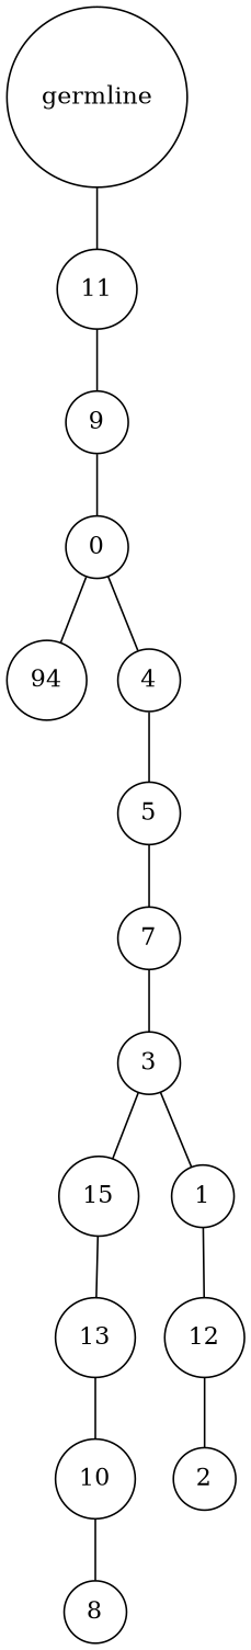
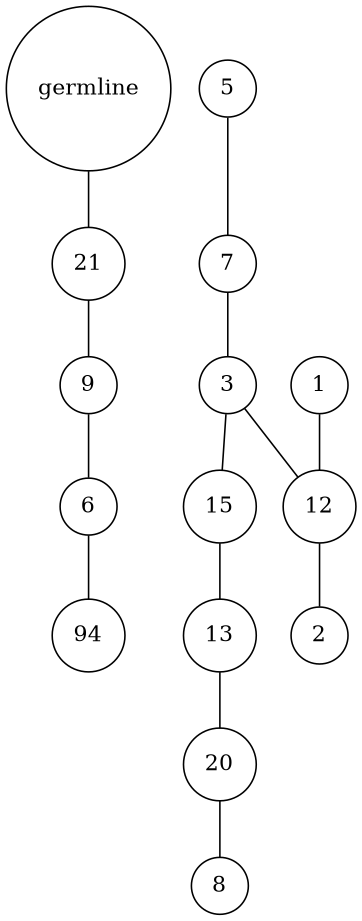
  graph {
    rankdir=UD
    splines=line
    node [shape=circle]
    n1 [label=germline]
-   n2 [label=11]
+   n2 [label=21]
    n3 [label=9]
-   n4 [label=0]
+   n4 [label=6]
    n5 [label=94]
-   n6 [label=4]
    n7 [label=5]
    n8 [label=7]
    n9 [label=3]
    n10 [label=15]
    n11 [label=1]
    n12 [label=13]
    n13 [label=12]
-   n14 [label=10]
+   n14 [label=20]
    n15 [label=8]
    n16 [label=2]
    n1 -- n2
    n2 -- n3
    n3 -- n4
    n4 -- n5
-   n4 -- n6
-   n6 -- n7
    n7 -- n8
    n8 -- n9
    n9 -- n10
-   n9 -- n11
+   n9 -- n13
    n10 -- n12
    n11 -- n13
    n12 -- n14
    n13 -- n16
    n14 -- n15
  }
